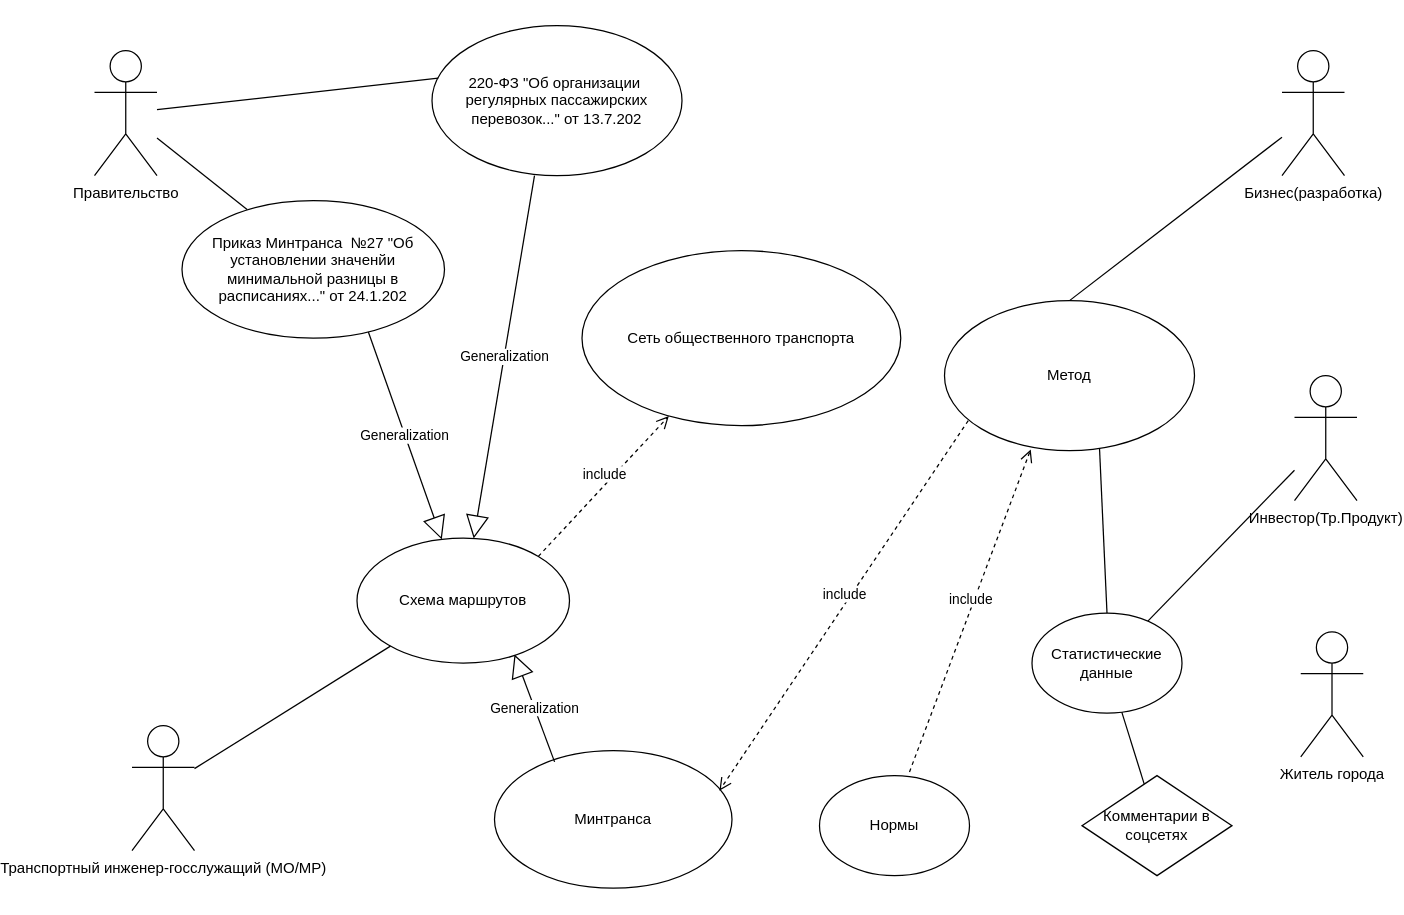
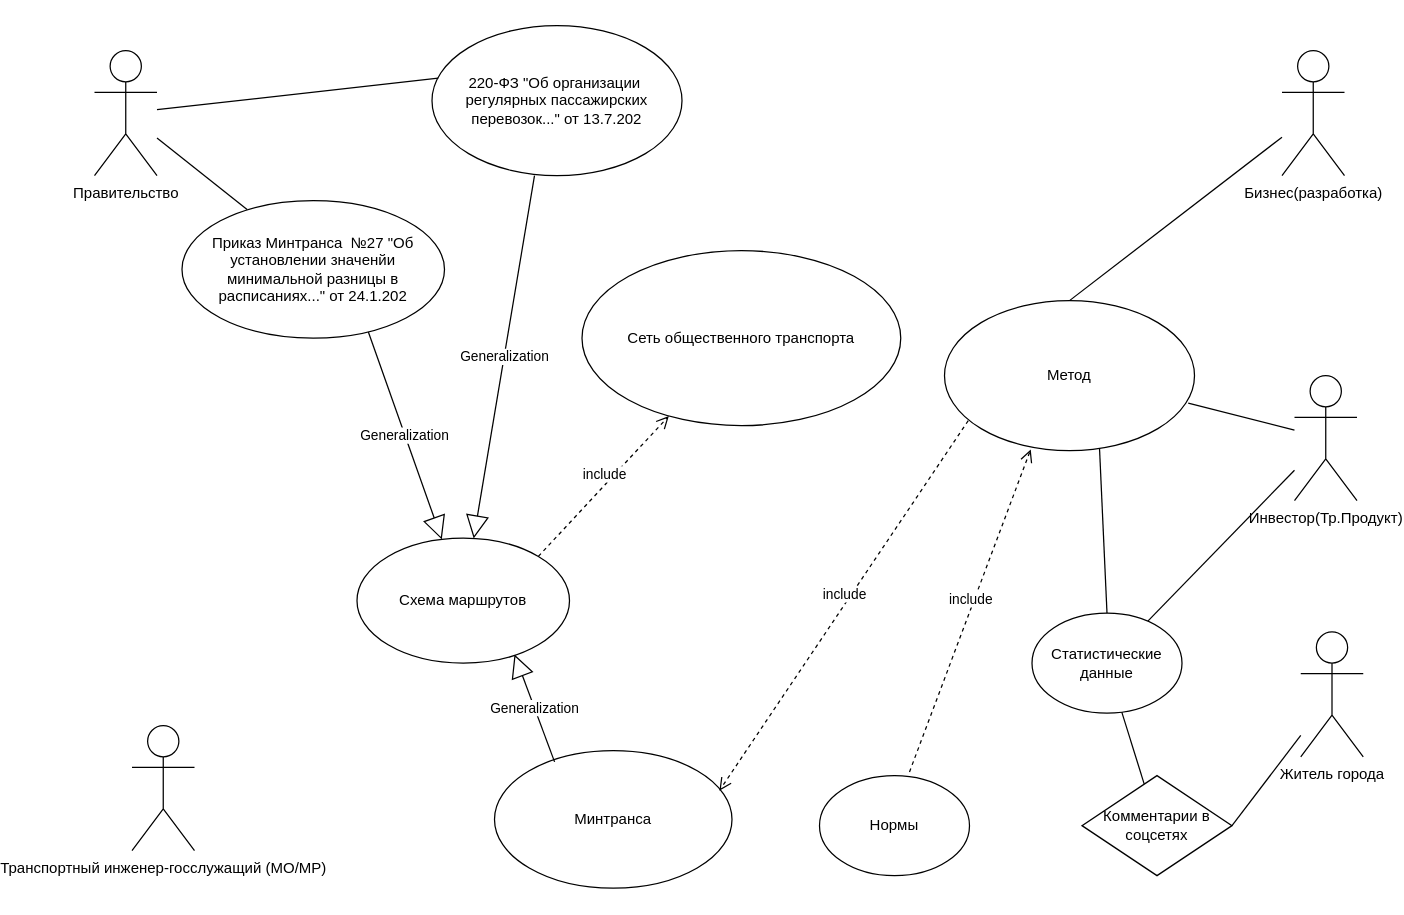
  <mxCell id="0" />
  <mxCell id="1" parent="0" />
  <mxCell id="2" value="Правительство" style="shape=umlActor;verticalLabelPosition=bottom;verticalAlign=top;html=1;outlineConnect=0;" vertex="1" parent="1"><mxGeometry x="20" y="40" width="50" height="100" as="geometry" /></mxCell>
  <mxCell id="3" value="Транспортный инженер-госслужащий (МО/МР)" style="shape=umlActor;verticalLabelPosition=bottom;verticalAlign=top;html=1;outlineConnect=0;" vertex="1" parent="1"><mxGeometry x="50" y="580" width="50" height="100" as="geometry" /></mxCell>
  <mxCell id="4" value="Инвестор(Тр.Продукт)" style="shape=umlActor;verticalLabelPosition=bottom;verticalAlign=top;html=1;outlineConnect=0;" vertex="1" parent="1"><mxGeometry x="980" y="300" width="50" height="100" as="geometry" /></mxCell>
  <mxCell id="5" value="Бизнес(разработка)" style="shape=umlActor;verticalLabelPosition=bottom;verticalAlign=top;html=1;outlineConnect=0;" vertex="1" parent="1"><mxGeometry x="970" y="40" width="50" height="100" as="geometry" /></mxCell>
  <mxCell id="6" value="Житель города" style="shape=umlActor;verticalLabelPosition=bottom;verticalAlign=top;html=1;outlineConnect=0;" vertex="1" parent="1"><mxGeometry x="985" y="505" width="50" height="100" as="geometry" /></mxCell>
  <mxCell id="7" value="Сеть общественного транспорта" style="ellipse;whiteSpace=wrap;html=1;" vertex="1" parent="1"><mxGeometry x="410" y="200" width="255" height="140" as="geometry" /></mxCell>
  <mxCell id="8" value="Метод" style="ellipse;whiteSpace=wrap;html=1;" vertex="1" parent="1"><mxGeometry x="700" y="240" width="200" height="120" as="geometry" /></mxCell>
  <mxCell id="9" value="220-ФЗ &quot;Об организации&amp;nbsp; регулярных пассажирских перевозок...&quot; от 13.7.202" style="ellipse;whiteSpace=wrap;html=1;" vertex="1" parent="1"><mxGeometry x="290" y="20" width="200" height="120" as="geometry" /></mxCell>
  <mxCell id="10" value="" style="endArrow=none;html=1;rounded=0;exitX=0.5;exitY=0;exitDx=0;exitDy=0;" edge="1" parent="1" source="8" target="5"><mxGeometry width="50" height="50" relative="1" as="geometry"><mxPoint x="480" y="560" as="sourcePoint" /><mxPoint x="940" y="420" as="targetPoint" /></mxGeometry></mxCell>
  <mxCell id="11" value="" style="endArrow=none;html=1;rounded=0;" edge="1" parent="1" source="15" target="19"><mxGeometry width="50" height="50" relative="1" as="geometry"><mxPoint x="480" y="560" as="sourcePoint" /><mxPoint x="530" y="510" as="targetPoint" /></mxGeometry></mxCell>
+ <mxCell id="12" value="" style="endArrow=none;html=1;rounded=0;exitX=0.975;exitY=0.683;exitDx=0;exitDy=0;exitPerimeter=0;" edge="1" parent="1" source="8" target="4"><mxGeometry width="50" height="50" relative="1" as="geometry"><mxPoint x="480" y="560" as="sourcePoint" /><mxPoint x="530" y="510" as="targetPoint" /></mxGeometry></mxCell>
  <mxCell id="13" value="" style="endArrow=none;html=1;rounded=0;entryX=0.025;entryY=0.35;entryDx=0;entryDy=0;entryPerimeter=0;" edge="1" parent="1" source="2" target="9"><mxGeometry width="50" height="50" relative="1" as="geometry"><mxPoint x="20" y="150" as="sourcePoint" /><mxPoint x="130" y="20" as="targetPoint" /></mxGeometry></mxCell>
  <mxCell id="14" value="Нормы" style="ellipse;whiteSpace=wrap;html=1;" vertex="1" parent="1"><mxGeometry x="600" y="620" width="120" height="80" as="geometry" /></mxCell>
  <mxCell id="15" value="Статистические данные" style="ellipse;whiteSpace=wrap;html=1;" vertex="1" parent="1"><mxGeometry x="770" y="490" width="120" height="80" as="geometry" /></mxCell>
  <mxCell id="16" value="" style="endArrow=none;html=1;rounded=0;" edge="1" parent="1" source="15" target="4"><mxGeometry width="50" height="50" relative="1" as="geometry"><mxPoint x="480" y="560" as="sourcePoint" /><mxPoint x="960" y="630" as="targetPoint" /></mxGeometry></mxCell>
  <mxCell id="17" value="" style="endArrow=none;html=1;rounded=0;entryX=0.62;entryY=0.983;entryDx=0;entryDy=0;exitX=0.5;exitY=0;exitDx=0;exitDy=0;entryPerimeter=0;" edge="1" parent="1" source="15" target="8"><mxGeometry width="50" height="50" relative="1" as="geometry"><mxPoint x="480" y="560" as="sourcePoint" /><mxPoint x="530" y="510" as="targetPoint" /></mxGeometry></mxCell>
  <mxCell id="18" value="Минтранса" style="ellipse;whiteSpace=wrap;html=1;" vertex="1" parent="1"><mxGeometry x="340" y="600" width="190" height="110" as="geometry" /></mxCell>
  <mxCell id="19" value="Комментарии в соцсетях" style="rhombus;whiteSpace=wrap;html=1;" vertex="1" parent="1"><mxGeometry x="810" y="620" width="120" height="80" as="geometry" /></mxCell>
+ <mxCell id="20" value="" style="endArrow=none;html=1;rounded=0;exitX=1;exitY=0.5;exitDx=0;exitDy=0;" edge="1" parent="1" source="19" target="6"><mxGeometry width="50" height="50" relative="1" as="geometry"><mxPoint x="480" y="560" as="sourcePoint" /><mxPoint x="530" y="510" as="targetPoint" /></mxGeometry></mxCell>
  <mxCell id="21" value="include" style="html=1;verticalAlign=bottom;endArrow=open;dashed=1;endSize=8;curved=0;rounded=0;exitX=0.6;exitY=-0.037;exitDx=0;exitDy=0;exitPerimeter=0;entryX=0.345;entryY=0.992;entryDx=0;entryDy=0;entryPerimeter=0;" edge="1" parent="1" source="14" target="8"><mxGeometry relative="1" as="geometry"><mxPoint x="550" y="540" as="sourcePoint" /><mxPoint x="470" y="540" as="targetPoint" /></mxGeometry></mxCell>
  <mxCell id="22" value="include" style="html=1;verticalAlign=bottom;endArrow=open;dashed=1;endSize=8;curved=0;rounded=0;exitX=0.095;exitY=0.8;exitDx=0;exitDy=0;exitPerimeter=0;entryX=0.947;entryY=0.291;entryDx=0;entryDy=0;entryPerimeter=0;" edge="1" parent="1" source="8" target="18"><mxGeometry relative="1" as="geometry"><mxPoint x="550" y="540" as="sourcePoint" /><mxPoint x="470" y="540" as="targetPoint" /></mxGeometry></mxCell>
  <mxCell id="23" value="Generalization" style="endArrow=block;endSize=16;endFill=0;html=1;rounded=0;entryX=0.741;entryY=0.93;entryDx=0;entryDy=0;entryPerimeter=0;exitX=0.253;exitY=0.082;exitDx=0;exitDy=0;exitPerimeter=0;" edge="1" parent="1" source="18" target="25"><mxGeometry width="160" relative="1" as="geometry"><mxPoint x="430" y="640" as="sourcePoint" /><mxPoint x="590" y="640" as="targetPoint" /></mxGeometry></mxCell>
  <mxCell id="24" value="Generalization" style="endArrow=block;endSize=16;endFill=0;html=1;rounded=0;exitX=0.41;exitY=1;exitDx=0;exitDy=0;exitPerimeter=0;" edge="1" parent="1" source="9" target="25"><mxGeometry width="160" relative="1" as="geometry"><mxPoint x="430" y="640" as="sourcePoint" /><mxPoint x="590" y="640" as="targetPoint" /></mxGeometry></mxCell>
  <mxCell id="25" value="Схема маршрутов" style="ellipse;whiteSpace=wrap;html=1;" vertex="1" parent="1"><mxGeometry x="230" y="430" width="170" height="100" as="geometry" /></mxCell>
- <mxCell id="26" value="" style="endArrow=none;html=1;rounded=0;" edge="1" parent="1" source="3" target="25"><mxGeometry width="50" height="50" relative="1" as="geometry"><mxPoint x="480" y="660" as="sourcePoint" /><mxPoint x="530" y="610" as="targetPoint" /></mxGeometry></mxCell>
  <mxCell id="27" value="include" style="html=1;verticalAlign=bottom;endArrow=open;dashed=1;endSize=8;curved=0;rounded=0;exitX=1;exitY=0;exitDx=0;exitDy=0;" edge="1" parent="1" source="25" target="7"><mxGeometry relative="1" as="geometry"><mxPoint x="550" y="440" as="sourcePoint" /><mxPoint x="470" y="440" as="targetPoint" /></mxGeometry></mxCell>
  <mxCell id="28" value="Приказ Минтранса&amp;nbsp; №27 &quot;Об установлении значенйи минимальной разницы в расписаниях...&quot; от 24.1.202" style="ellipse;whiteSpace=wrap;html=1;" vertex="1" parent="1"><mxGeometry x="90" y="160" width="210" height="110" as="geometry" /></mxCell>
  <mxCell id="29" value="" style="endArrow=none;html=1;rounded=0;entryX=0.248;entryY=0.064;entryDx=0;entryDy=0;entryPerimeter=0;" edge="1" parent="1" source="2" target="28"><mxGeometry width="50" height="50" relative="1" as="geometry"><mxPoint x="90" y="260" as="sourcePoint" /><mxPoint x="620" y="350" as="targetPoint" /></mxGeometry></mxCell>
  <mxCell id="30" value="Generalization" style="endArrow=block;endSize=16;endFill=0;html=1;rounded=0;exitX=0.71;exitY=0.955;exitDx=0;exitDy=0;exitPerimeter=0;" edge="1" parent="1" source="28" target="25"><mxGeometry width="160" relative="1" as="geometry"><mxPoint x="239" y="280" as="sourcePoint" /><mxPoint x="190" y="570" as="targetPoint" /></mxGeometry></mxCell>
